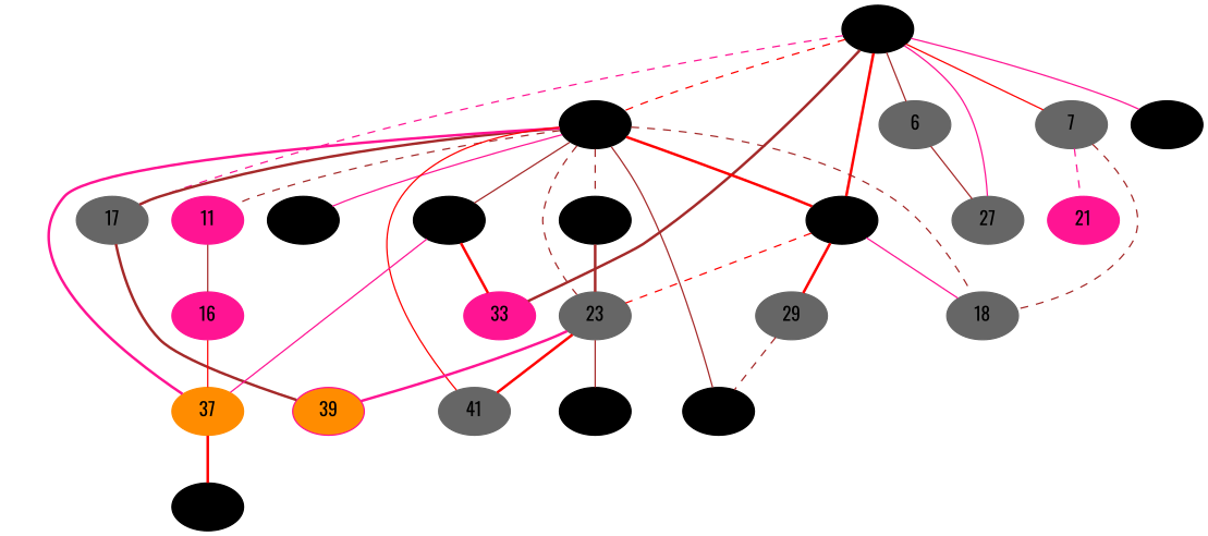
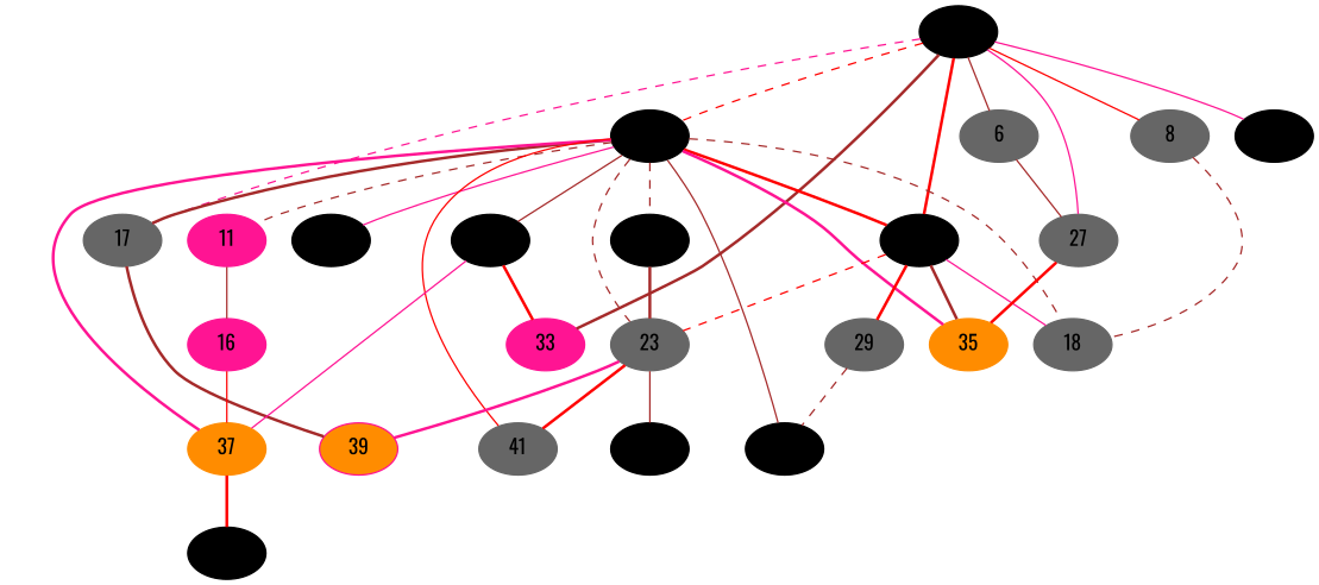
  graph {
    fontname=Oswald
    node [color=black fontname=Oswald style=filled]
    edge [color=brown fontname=Oswald style=bold]
    1 [super="+2"]
    3 [super="+7+15+34+9"]
    4 [super="+14"]
    6 [color=gray40 super="+44"]
-   8 [color=gray40 label=7]
+   8 [color=gray40]
    17 [color=gray40 super="+20"]
    27 [color=gray40 super="+45"]
    33 [color=deeppink]
    48
    11 [color=deeppink super="+13"]
    18 [color=gray40 super="+26"]
    22
    23 [color=gray40 super="+31+49"]
    24
    30 [super="+43"]
+   35 [color=darkorange]
    37 [color=darkorange]
    41 [color=gray40]
    47
    29 [color=gray40]
-   21 [color=deeppink]
    39 [color=deeppink fillcolor=darkorange super="+46"]
    16 [color=deeppink super="+36"]
    32
    38
    1 -- 3 [color=red style=dashed]
    1 -- 4 [color=red]
    1 -- 6 [style=solid]
    1 -- 8 [color=red style=solid]
    1 -- 17 [color=deeppink style=dashed]
    1 -- 27 [color=deeppink style=solid]
    1 -- 33
    1 -- 48 [color=deeppink style=solid]
    3 -- 4 [color=red weight=3]
    3 -- 17
    3 -- 11 [style=dashed]
    3 -- 18 [style=dashed]
    3 -- 22 [style=dashed weight=2]
    3 -- 23 [style=dashed]
    3 -- 24 [color=deeppink style=solid]
    3 -- 30 [style=solid]
+   3 -- 35 [color=deeppink]
    3 -- 37 [color=deeppink]
    3 -- 41 [color=red style=solid]
    3 -- 47 [style=solid weight=2]
    4 -- 18 [color=deeppink style=solid]
    4 -- 23 [color=red style=dashed weight=2]
+   4 -- 35
    4 -- 29 [color=red]
    6 -- 27 [style=solid]
    8 -- 18 [style=dashed]
-   8 -- 21 [color=deeppink style=dashed]
    17 -- 39
+   27 -- 35 [color=red]
    11 -- 16 [style=solid]
    22 -- 23
    23 -- 41 [color=red]
    23 -- 39 [color=deeppink]
    23 -- 32 [style=solid]
    30 -- 33 [color=red]
    30 -- 37 [color=deeppink style=solid]
    37 -- 38 [color=red]
    29 -- 47 [style=dashed]
    16 -- 37 [color=red style=solid]
  }
